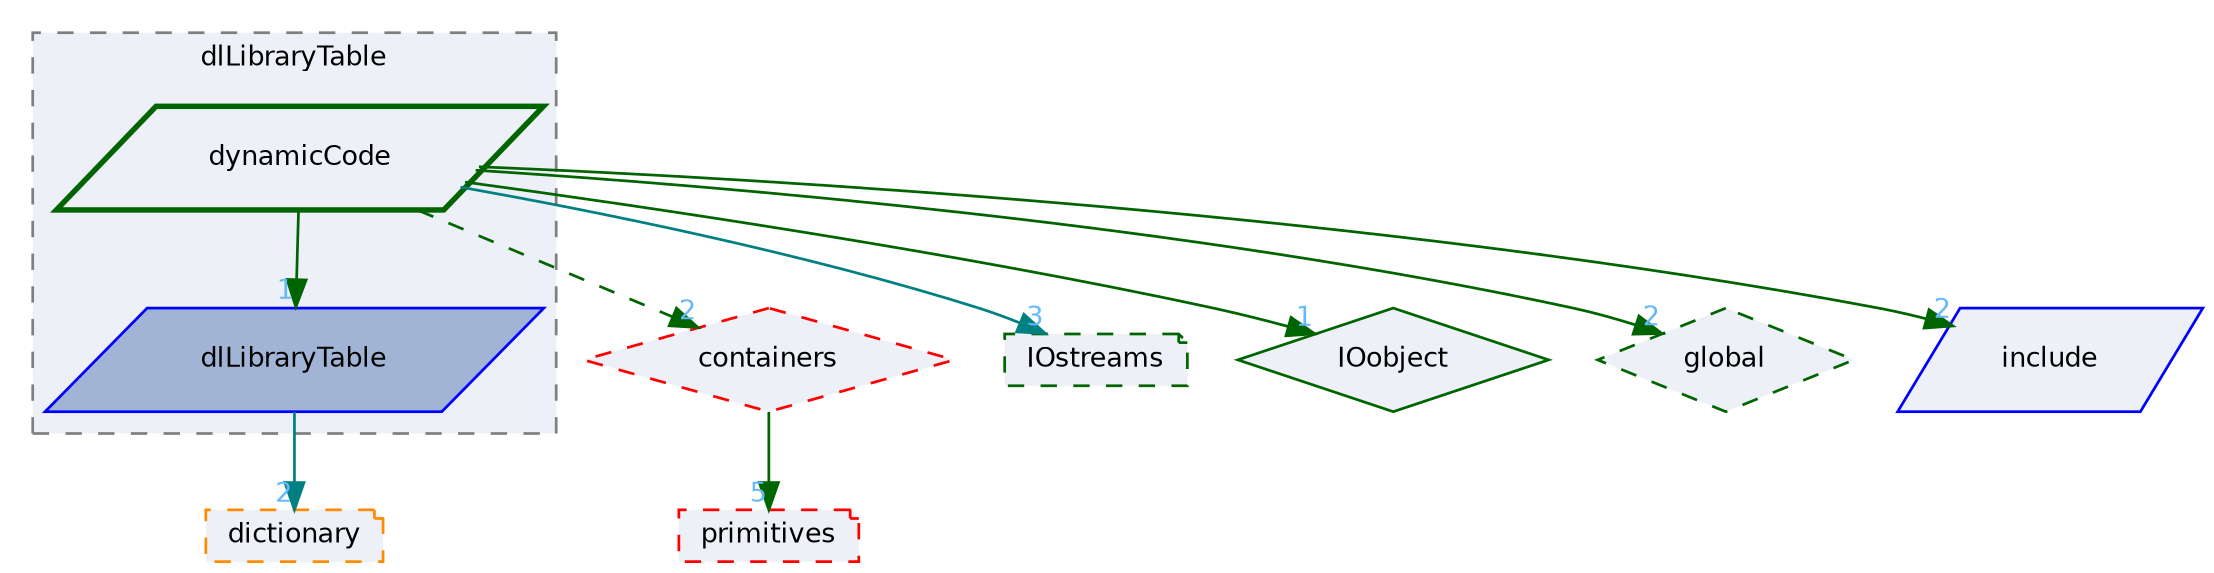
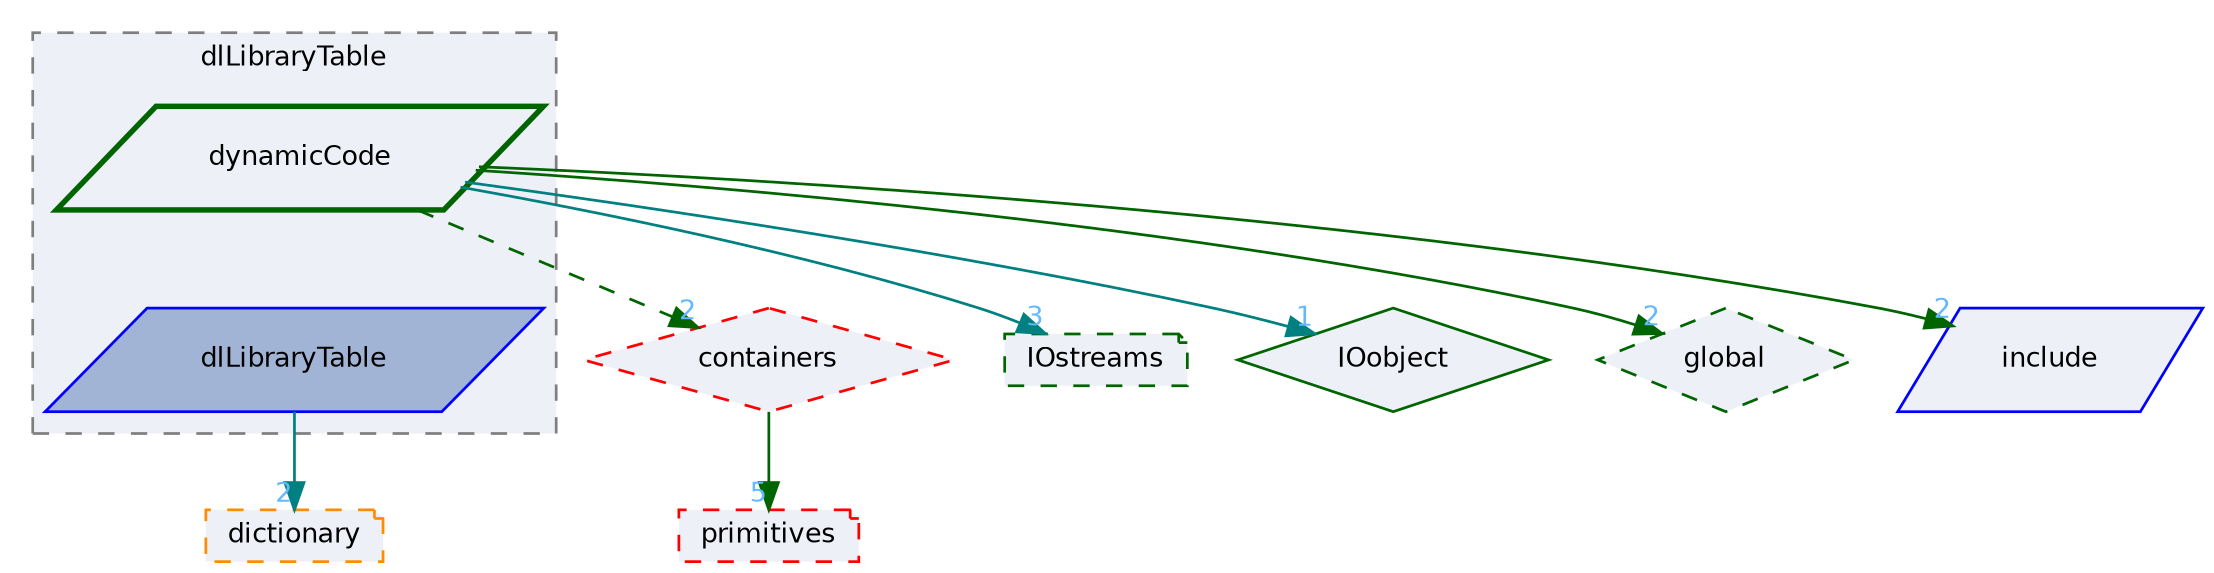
  digraph {
    compound=true
    node [color=darkgreen fillcolor="#edf0f7" fontname=Helvetica fontsize=10 shape=parallelogram style="filled,dashed"]
    edge [color=darkgreen fontcolor=steelblue1 fontname=Helvetica fontsize=10 headlabel=2 labeldistance=1.5 labelfontname=Helvetica labelfontsize=10 style=solid]
    n1 [color=blue fillcolor="#a2b4d6" height=0.2 label=dlLibraryTable style=filled width=0.4]
    n2 [height=0.2 label=dynamicCode style="filled,bold" width=0.4]
    n3 [color=darkorange height=0.2 label=dictionary shape=note width=0.4]
    n4 [color=red height=0.2 label=containers shape=diamond width=0.4]
    n5 [height=0.2 label=IOstreams shape=note width=0.4]
    n6 [height=0.2 label=IOobject shape=diamond style=filled width=0.4]
    n7 [height=0.2 label=global shape=diamond width=0.4]
    n8 [color=blue height=0.2 label=include style=filled width=0.4]
    n9 [color=red height=0.2 label=primitives shape=note width=0.4]
    subgraph cluster_1 {
      bgcolor="#edf0f7"
      fontname=Helvetica
      fontsize=10
      label=dlLibraryTable
      pencolor=grey50
      style="filled,dashed"
      n1
      n2
    }
    n1 -> n3 [color=teal]
-   n2 -> n1 [headlabel=1]
    n2 -> n4 [style=dashed]
    n2 -> n5 [color=teal headlabel=3]
-   n2 -> n6 [headlabel=1]
+   n2 -> n6 [color=teal headlabel=1]
    n2 -> n7
    n2 -> n8
    n4 -> n9 [headlabel=5]
  }
